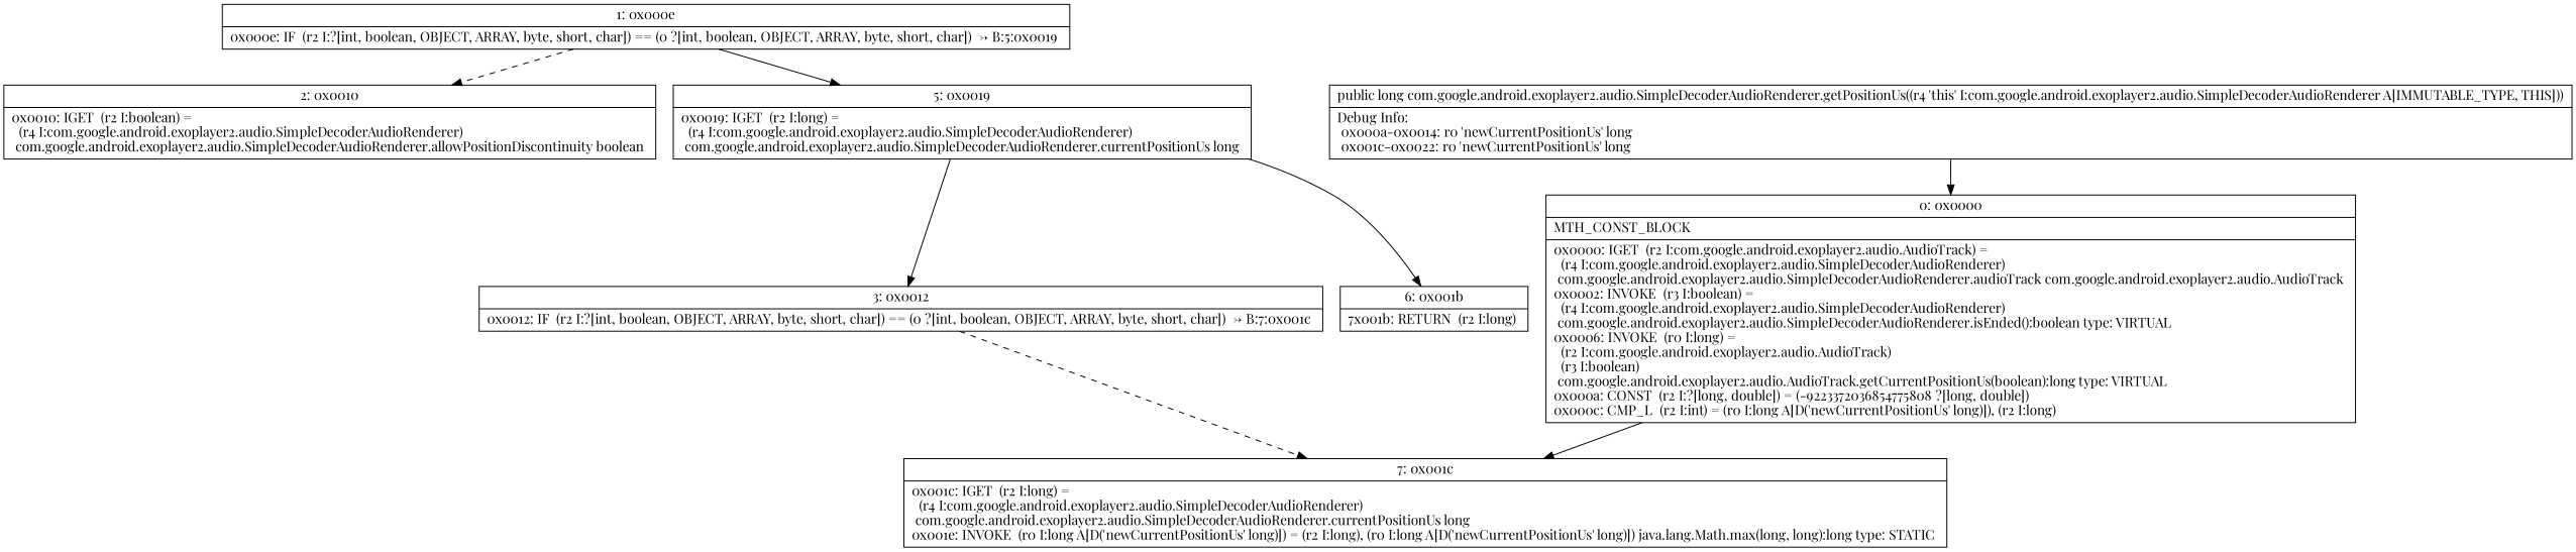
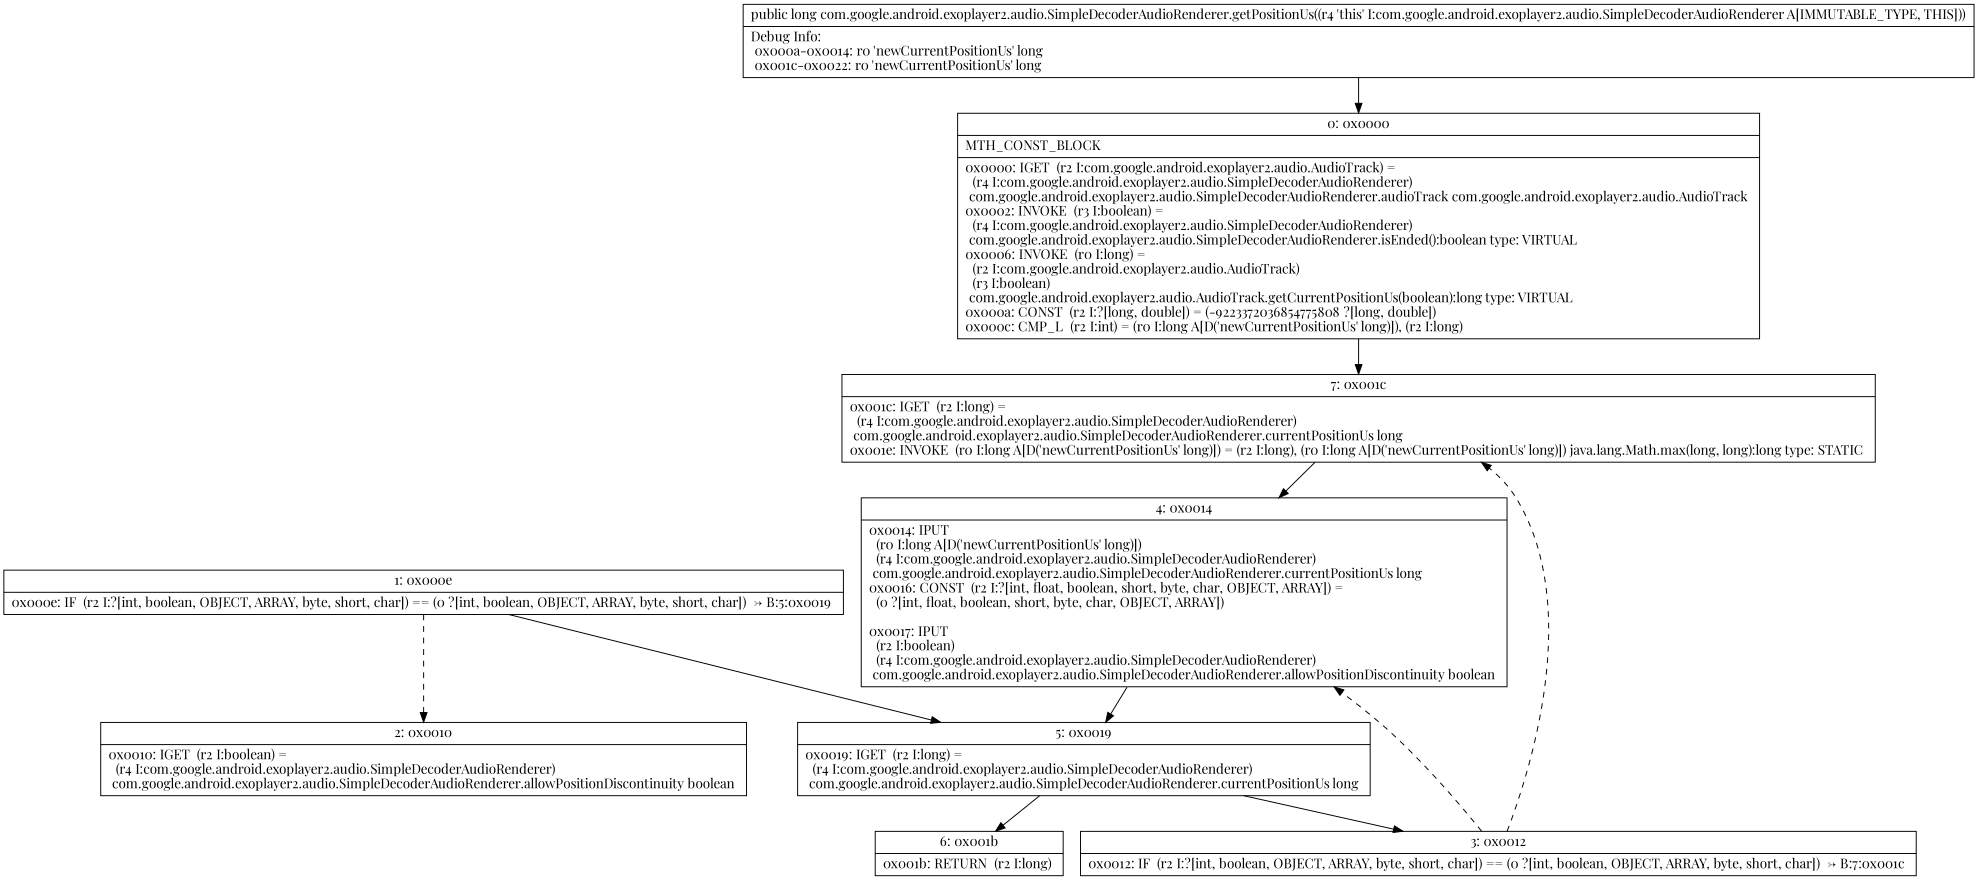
  digraph {
    fontname="Playfair Display"
    node [fontname="Playfair Display" shape=record]
    edge [fontname="Playfair Display"]
    n1 [label="{0\:\ 0x0000|MTH_CONST_BLOCK\l|0x0000: IGET  (r2 I:com.google.android.exoplayer2.audio.AudioTrack) = \l  (r4 I:com.google.android.exoplayer2.audio.SimpleDecoderAudioRenderer)\l com.google.android.exoplayer2.audio.SimpleDecoderAudioRenderer.audioTrack com.google.android.exoplayer2.audio.AudioTrack \l0x0002: INVOKE  (r3 I:boolean) = \l  (r4 I:com.google.android.exoplayer2.audio.SimpleDecoderAudioRenderer)\l com.google.android.exoplayer2.audio.SimpleDecoderAudioRenderer.isEnded():boolean type: VIRTUAL \l0x0006: INVOKE  (r0 I:long) = \l  (r2 I:com.google.android.exoplayer2.audio.AudioTrack)\l  (r3 I:boolean)\l com.google.android.exoplayer2.audio.AudioTrack.getCurrentPositionUs(boolean):long type: VIRTUAL \l0x000a: CONST  (r2 I:?[long, double]) = (\-9223372036854775808 ?[long, double]) \l0x000c: CMP_L  (r2 I:int) = (r0 I:long A[D('newCurrentPositionUs' long)]), (r2 I:long) \l}"]
    n2 [label="{7\:\ 0x001c|0x001c: IGET  (r2 I:long) = \l  (r4 I:com.google.android.exoplayer2.audio.SimpleDecoderAudioRenderer)\l com.google.android.exoplayer2.audio.SimpleDecoderAudioRenderer.currentPositionUs long \l0x001e: INVOKE  (r0 I:long A[D('newCurrentPositionUs' long)]) = (r2 I:long), (r0 I:long A[D('newCurrentPositionUs' long)]) java.lang.Math.max(long, long):long type: STATIC \l}"]
    n3 [label="{1\:\ 0x000e|0x000e: IF  (r2 I:?[int, boolean, OBJECT, ARRAY, byte, short, char]) == (0 ?[int, boolean, OBJECT, ARRAY, byte, short, char])  \-\> B:5:0x0019 \l}"]
    n4 [label="{2\:\ 0x0010|0x0010: IGET  (r2 I:boolean) = \l  (r4 I:com.google.android.exoplayer2.audio.SimpleDecoderAudioRenderer)\l com.google.android.exoplayer2.audio.SimpleDecoderAudioRenderer.allowPositionDiscontinuity boolean \l}"]
    n5 [label="{5\:\ 0x0019|0x0019: IGET  (r2 I:long) = \l  (r4 I:com.google.android.exoplayer2.audio.SimpleDecoderAudioRenderer)\l com.google.android.exoplayer2.audio.SimpleDecoderAudioRenderer.currentPositionUs long \l}"]
    n6 [label="{3\:\ 0x0012|0x0012: IF  (r2 I:?[int, boolean, OBJECT, ARRAY, byte, short, char]) == (0 ?[int, boolean, OBJECT, ARRAY, byte, short, char])  \-\> B:7:0x001c \l}"]
-   n7 [label="{6\:\ 0x001b|7x001b: RETURN  (r2 I:long) \l}"]
+   n7 [label="{6\:\ 0x001b|0x001b: RETURN  (r2 I:long) \l}"]
+   n8 [label="{4\:\ 0x0014|0x0014: IPUT  \l  (r0 I:long A[D('newCurrentPositionUs' long)])\l  (r4 I:com.google.android.exoplayer2.audio.SimpleDecoderAudioRenderer)\l com.google.android.exoplayer2.audio.SimpleDecoderAudioRenderer.currentPositionUs long \l0x0016: CONST  (r2 I:?[int, float, boolean, short, byte, char, OBJECT, ARRAY]) = \l  (0 ?[int, float, boolean, short, byte, char, OBJECT, ARRAY])\l \l0x0017: IPUT  \l  (r2 I:boolean)\l  (r4 I:com.google.android.exoplayer2.audio.SimpleDecoderAudioRenderer)\l com.google.android.exoplayer2.audio.SimpleDecoderAudioRenderer.allowPositionDiscontinuity boolean \l}"]
    n9 [label="{public long com.google.android.exoplayer2.audio.SimpleDecoderAudioRenderer.getPositionUs((r4 'this' I:com.google.android.exoplayer2.audio.SimpleDecoderAudioRenderer A[IMMUTABLE_TYPE, THIS]))  | Debug Info:\l  0x000a\-0x0014: r0 'newCurrentPositionUs' long\l  0x001c\-0x0022: r0 'newCurrentPositionUs' long\l}"]
    n1 -> n2
+   n2 -> n8
    n3 -> n4 [style=dashed]
    n3 -> n5
    n5 -> n6
    n5 -> n7
    n6 -> n2 [style=dashed]
+   n6 -> n8 [style=dashed]
+   n8 -> n5
    n9 -> n1
  }
